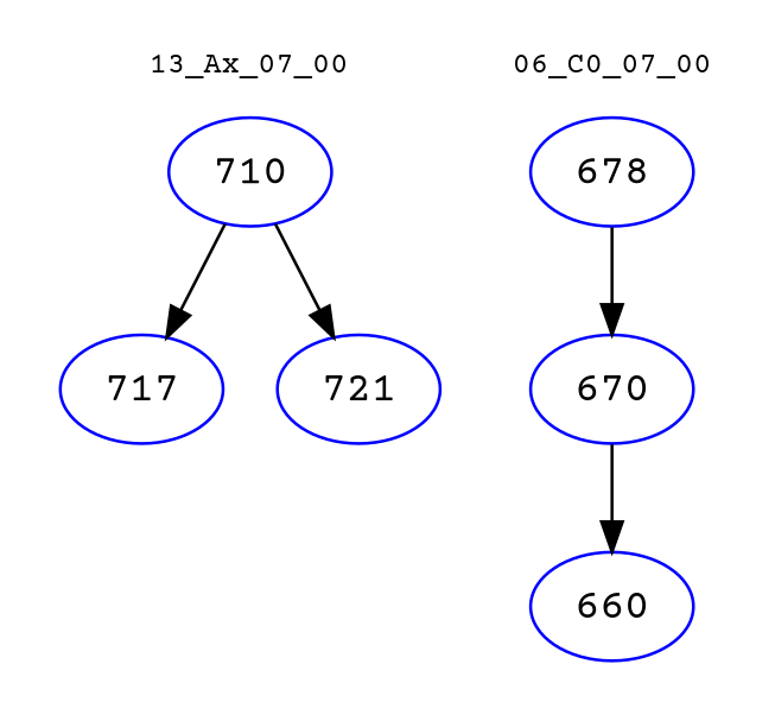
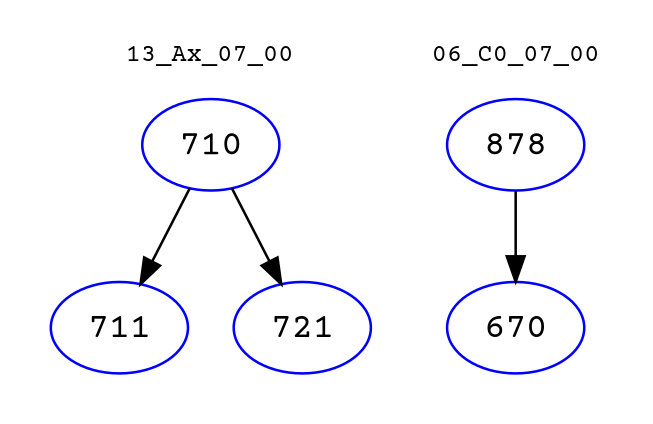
  digraph {
    fontname="Courier Prime"
    node [color=blue fontname="Courier Prime"]
    edge [color=black fontname="Courier Prime"]
    n1 [label=710]
-   n2 [label=717]
+   n2 [label=711]
    n3 [label=721]
    n4 [label=670]
-   n5 [label=660]
-   n6 [label=678]
+   n6 [label=878]
    subgraph cluster_1 {
      color=white
      fontsize=10
      label="13_Ax_07_00"
      n1
      n2
      n3
    }
    subgraph cluster_2 {
      color=white
      fontsize=10
      label="06_C0_07_00"
      n4
-     n5
      n6
    }
    n1 -> n2
    n1 -> n3
-   n4 -> n5
    n6 -> n4
  }
